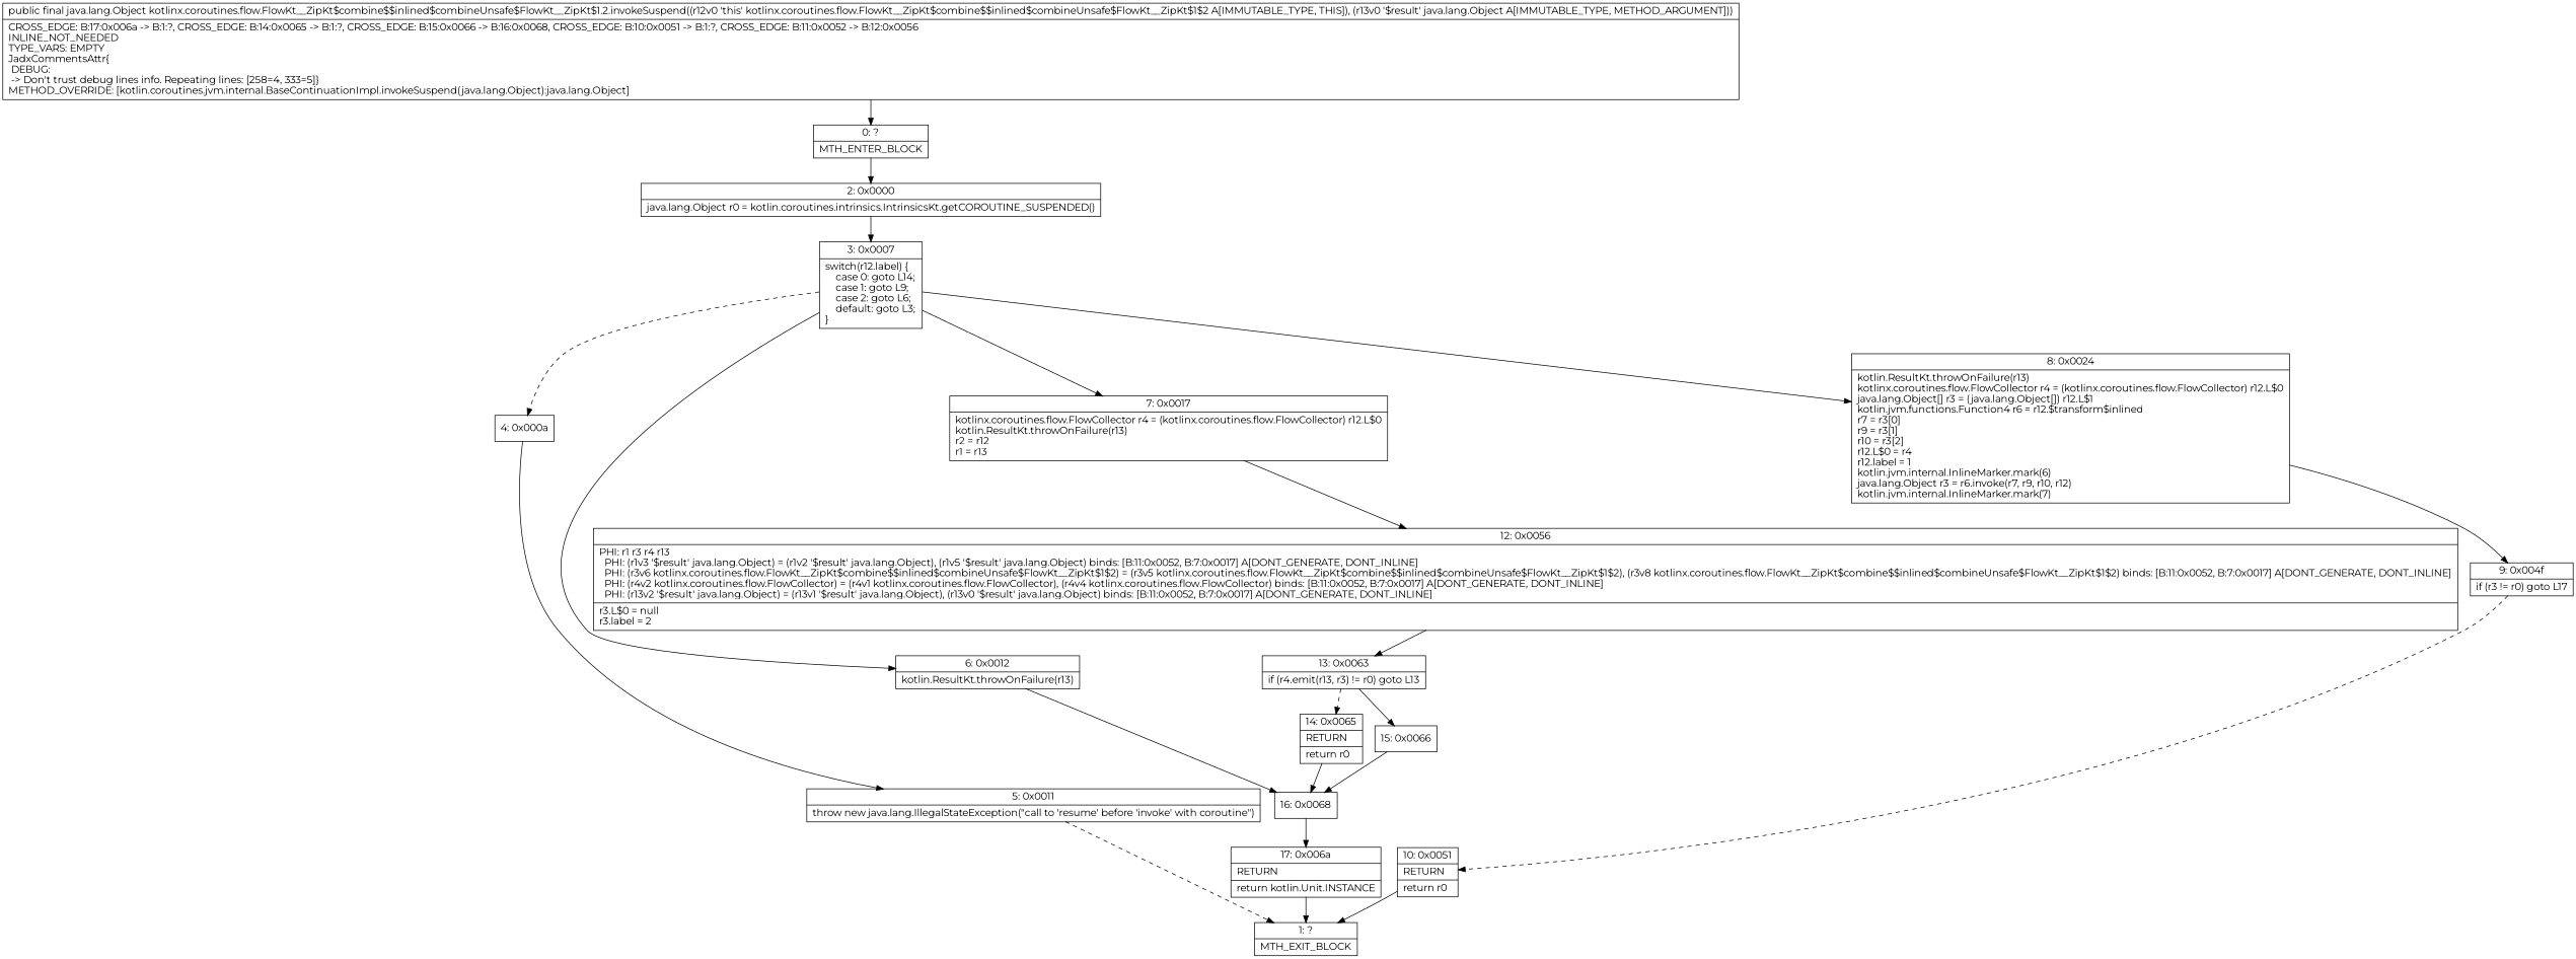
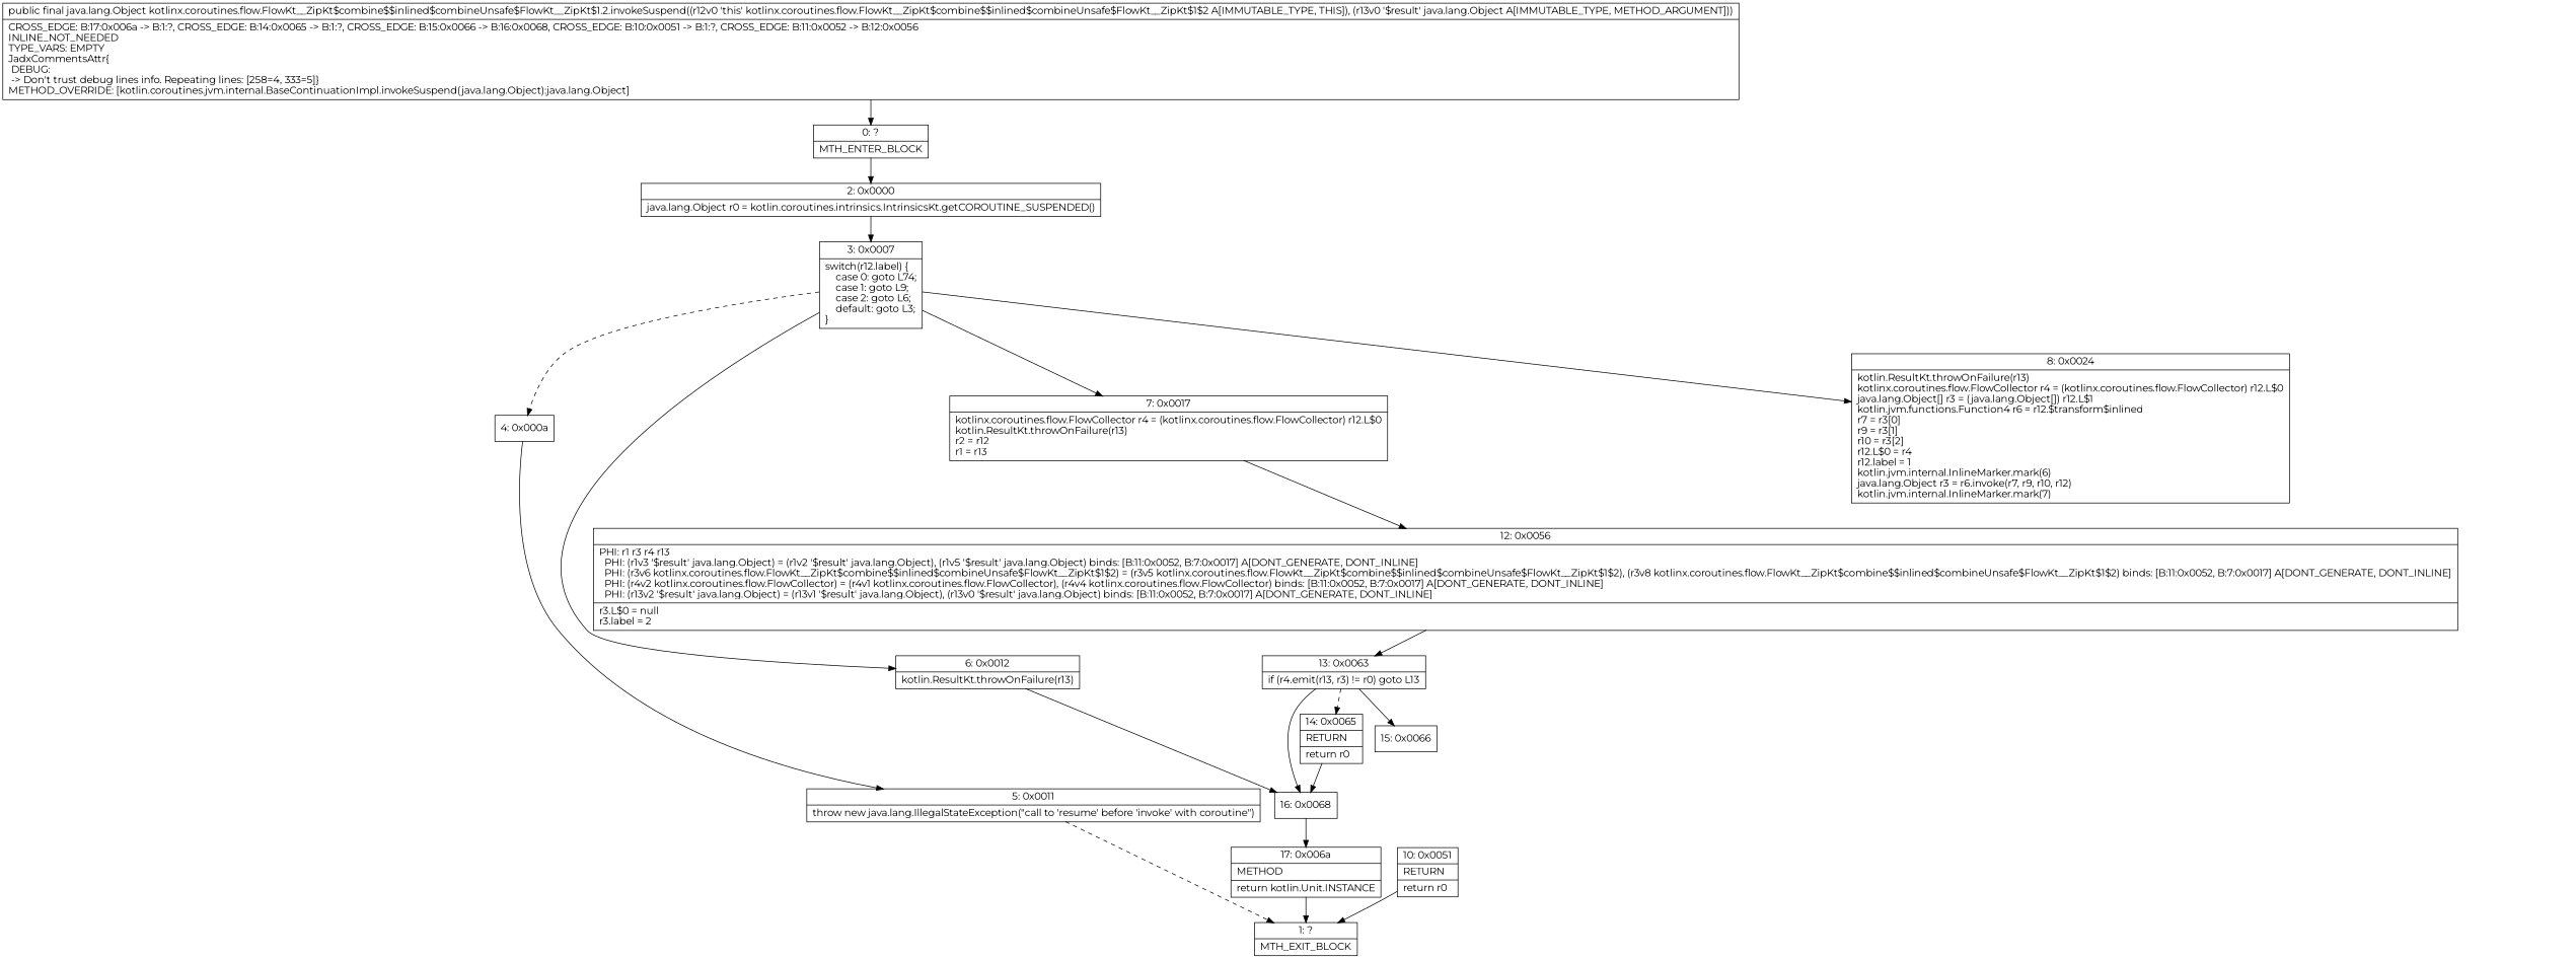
  digraph {
    fontname=Montserrat
    node [fontname=Montserrat shape=record]
    edge [fontname=Montserrat]
    n1 [label="{0\:\ ?|MTH_ENTER_BLOCK\l}"]
    n2 [label="{2\:\ 0x0000|java.lang.Object r0 = kotlin.coroutines.intrinsics.IntrinsicsKt.getCOROUTINE_SUSPENDED()\l}"]
-   n3 [label="{3\:\ 0x0007|switch(r12.label) \{\l    case 0: goto L14;\l    case 1: goto L9;\l    case 2: goto L6;\l    default: goto L3;\l\}\l}"]
+   n3 [label="{3\:\ 0x0007|switch(r12.label) \{\l    case 0: goto L74;\l    case 1: goto L9;\l    case 2: goto L6;\l    default: goto L3;\l\}\l}"]
    n4 [label="{4\:\ 0x000a}"]
    n5 [label="{6\:\ 0x0012|kotlin.ResultKt.throwOnFailure(r13)\l}"]
    n6 [label="{7\:\ 0x0017|kotlinx.coroutines.flow.FlowCollector r4 = (kotlinx.coroutines.flow.FlowCollector) r12.L$0\lkotlin.ResultKt.throwOnFailure(r13)\lr2 = r12\lr1 = r13\l}"]
    n7 [label="{8\:\ 0x0024|kotlin.ResultKt.throwOnFailure(r13)\lkotlinx.coroutines.flow.FlowCollector r4 = (kotlinx.coroutines.flow.FlowCollector) r12.L$0\ljava.lang.Object[] r3 = (java.lang.Object[]) r12.L$1\lkotlin.jvm.functions.Function4 r6 = r12.$transform$inlined\lr7 = r3[0]\lr9 = r3[1]\lr10 = r3[2]\lr12.L$0 = r4\lr12.label = 1\lkotlin.jvm.internal.InlineMarker.mark(6)\ljava.lang.Object r3 = r6.invoke(r7, r9, r10, r12)\lkotlin.jvm.internal.InlineMarker.mark(7)\l}"]
    n8 [label="{5\:\ 0x0011|throw new java.lang.IllegalStateException(\"call to 'resume' before 'invoke' with coroutine\")\l}"]
    n9 [label="{16\:\ 0x0068}"]
    n10 [label="{12\:\ 0x0056|PHI: r1 r3 r4 r13 \l  PHI: (r1v3 '$result' java.lang.Object) = (r1v2 '$result' java.lang.Object), (r1v5 '$result' java.lang.Object) binds: [B:11:0x0052, B:7:0x0017] A[DONT_GENERATE, DONT_INLINE]\l  PHI: (r3v6 kotlinx.coroutines.flow.FlowKt__ZipKt$combine$$inlined$combineUnsafe$FlowKt__ZipKt$1$2) = (r3v5 kotlinx.coroutines.flow.FlowKt__ZipKt$combine$$inlined$combineUnsafe$FlowKt__ZipKt$1$2), (r3v8 kotlinx.coroutines.flow.FlowKt__ZipKt$combine$$inlined$combineUnsafe$FlowKt__ZipKt$1$2) binds: [B:11:0x0052, B:7:0x0017] A[DONT_GENERATE, DONT_INLINE]\l  PHI: (r4v2 kotlinx.coroutines.flow.FlowCollector) = (r4v1 kotlinx.coroutines.flow.FlowCollector), (r4v4 kotlinx.coroutines.flow.FlowCollector) binds: [B:11:0x0052, B:7:0x0017] A[DONT_GENERATE, DONT_INLINE]\l  PHI: (r13v2 '$result' java.lang.Object) = (r13v1 '$result' java.lang.Object), (r13v0 '$result' java.lang.Object) binds: [B:11:0x0052, B:7:0x0017] A[DONT_GENERATE, DONT_INLINE]\l|r3.L$0 = null\lr3.label = 2\l}"]
-   n11 [label="{9\:\ 0x004f|if (r3 != r0) goto L17\l}"]
    n12 [label="{1\:\ ?|MTH_EXIT_BLOCK\l}"]
-   n13 [label="{17\:\ 0x006a|RETURN\l|return kotlin.Unit.INSTANCE\l}"]
+   n13 [label="{17\:\ 0x006a|METHOD\l|return kotlin.Unit.INSTANCE\l}"]
    n14 [label="{13\:\ 0x0063|if (r4.emit(r13, r3) != r0) goto L13\l}"]
    n15 [label="{14\:\ 0x0065|RETURN\l|return r0\l}"]
    n16 [label="{15\:\ 0x0066}"]
    n17 [label="{10\:\ 0x0051|RETURN\l|return r0\l}"]
    n18 [label="{public final java.lang.Object kotlinx.coroutines.flow.FlowKt__ZipKt$combine$$inlined$combineUnsafe$FlowKt__ZipKt$1.2.invokeSuspend((r12v0 'this' kotlinx.coroutines.flow.FlowKt__ZipKt$combine$$inlined$combineUnsafe$FlowKt__ZipKt$1$2 A[IMMUTABLE_TYPE, THIS]), (r13v0 '$result' java.lang.Object A[IMMUTABLE_TYPE, METHOD_ARGUMENT]))  | CROSS_EDGE: B:17:0x006a \-\> B:1:?, CROSS_EDGE: B:14:0x0065 \-\> B:1:?, CROSS_EDGE: B:15:0x0066 \-\> B:16:0x0068, CROSS_EDGE: B:10:0x0051 \-\> B:1:?, CROSS_EDGE: B:11:0x0052 \-\> B:12:0x0056\lINLINE_NOT_NEEDED\lTYPE_VARS: EMPTY\lJadxCommentsAttr\{\l DEBUG: \l \-\> Don't trust debug lines info. Repeating lines: [258=4, 333=5]\}\lMETHOD_OVERRIDE: [kotlin.coroutines.jvm.internal.BaseContinuationImpl.invokeSuspend(java.lang.Object):java.lang.Object]\l}"]
    n1 -> n2
    n2 -> n3
    n3 -> n4 [style=dashed]
    n3 -> n5
    n3 -> n6
    n3 -> n7
    n4 -> n8
    n5 -> n9
    n6 -> n10
-   n7 -> n11
    n8 -> n12 [style=dashed]
    n9 -> n13
    n10 -> n14
-   n11 -> n17 [style=dashed]
    n13 -> n12
    n14 -> n15 [style=dashed]
    n14 -> n16
    n15 -> n9
-   n16 -> n9
+   n14 -> n9
    n17 -> n12
    n18 -> n1
  }
